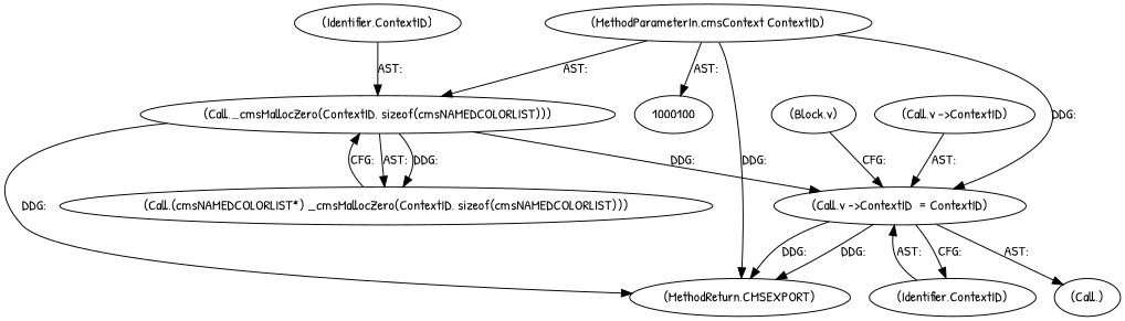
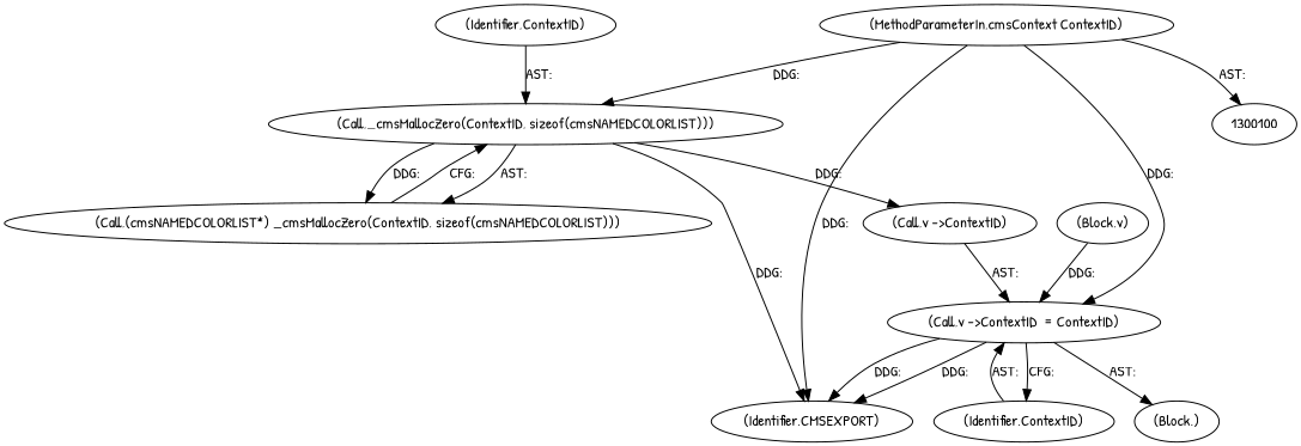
  digraph {
    fontname="Patrick Hand"
    node [fontname="Patrick Hand"]
    edge [fontname="Patrick Hand"]
    n1 [label="(Call,v ->ContextID  = ContextID)"]
    n2 [label="(Identifier,ContextID)"]
-   n3 [label="(MethodReturn,CMSEXPORT)"]
-   n4 [label="(Call,)"]
+   n3 [label="(Identifier,CMSEXPORT)"]
+   n4 [label="(Block,)"]
    n5 [label="(Call,_cmsMallocZero(ContextID, sizeof(cmsNAMEDCOLORLIST)))"]
    n6 [label="(Call,(cmsNAMEDCOLORLIST*) _cmsMallocZero(ContextID, sizeof(cmsNAMEDCOLORLIST)))"]
    n7 [label="(MethodParameterIn,cmsContext ContextID)"]
-   1000100
+   1000100 [label=1300100]
    n9 [label="(Identifier,ContextID)"]
    n10 [label="(Block,v)"]
    n11 [label="(Call,v ->ContextID)"]
    n1 -> n2 [label="CFG: "]
    n1 -> n3 [label="DDG: "]
    n1 -> n3 [label="DDG: "]
    n1 -> n4 [label="AST: "]
    n2 -> n1 [label="AST: "]
-   n5 -> n1 [label="DDG: "]
+   n5 -> n11 [label="DDG: "]
    n5 -> n3 [label="DDG: "]
    n5 -> n6 [label="AST: "]
    n5 -> n6 [label="DDG: "]
    n6 -> n5 [label="CFG: "]
    n7 -> n1 [label="DDG: "]
    n7 -> n3 [label="DDG: "]
-   n7 -> n5 [label="AST: "]
+   n7 -> n5 [label="DDG: "]
    n7 -> 1000100 [label="AST: "]
    n9 -> n5 [label="AST: "]
-   n10 -> n1 [label="CFG: "]
+   n10 -> n1 [label="DDG: "]
    n11 -> n1 [label="AST: "]
  }
